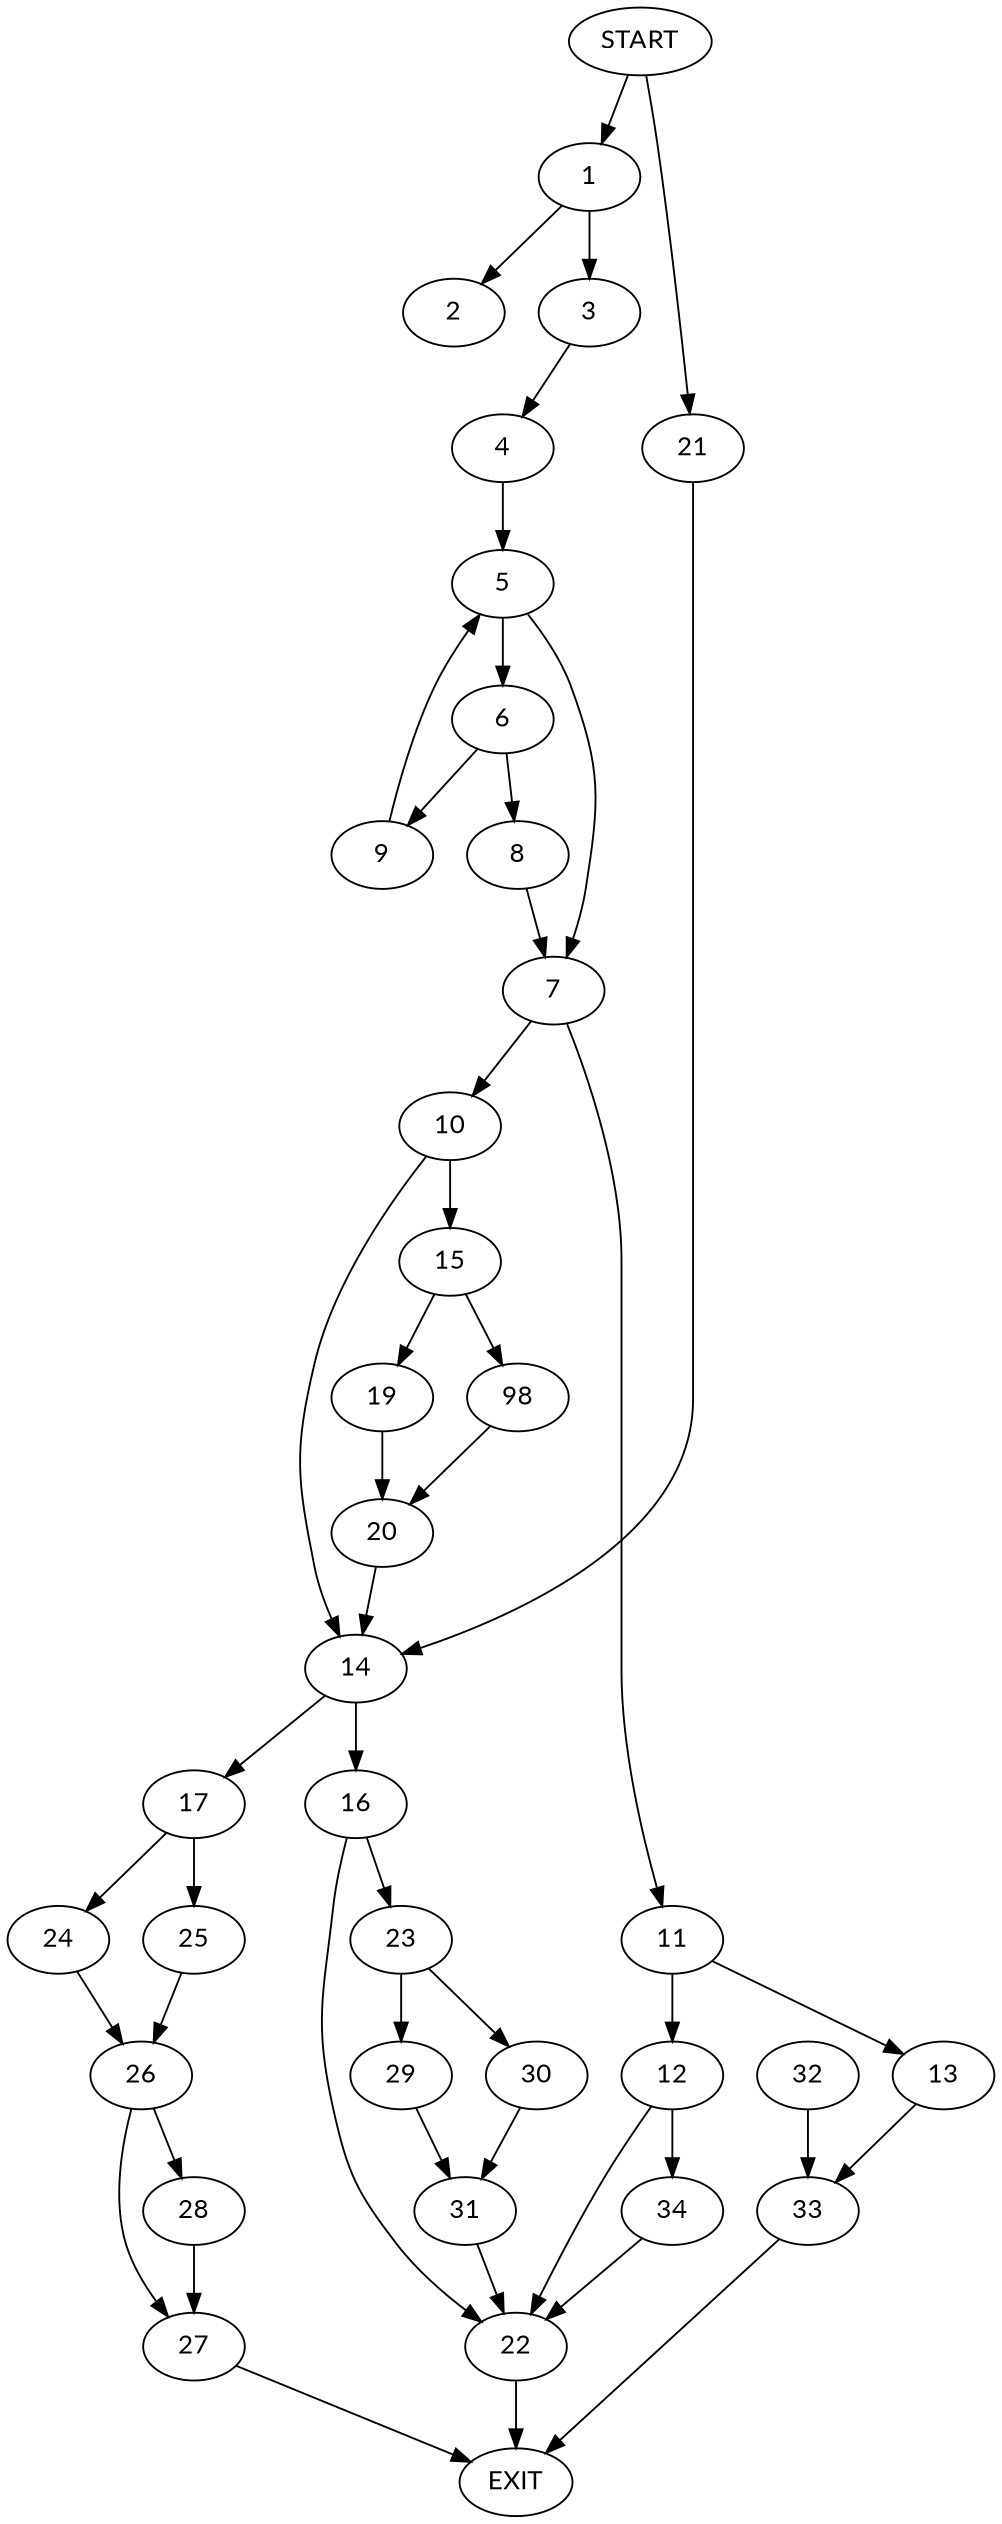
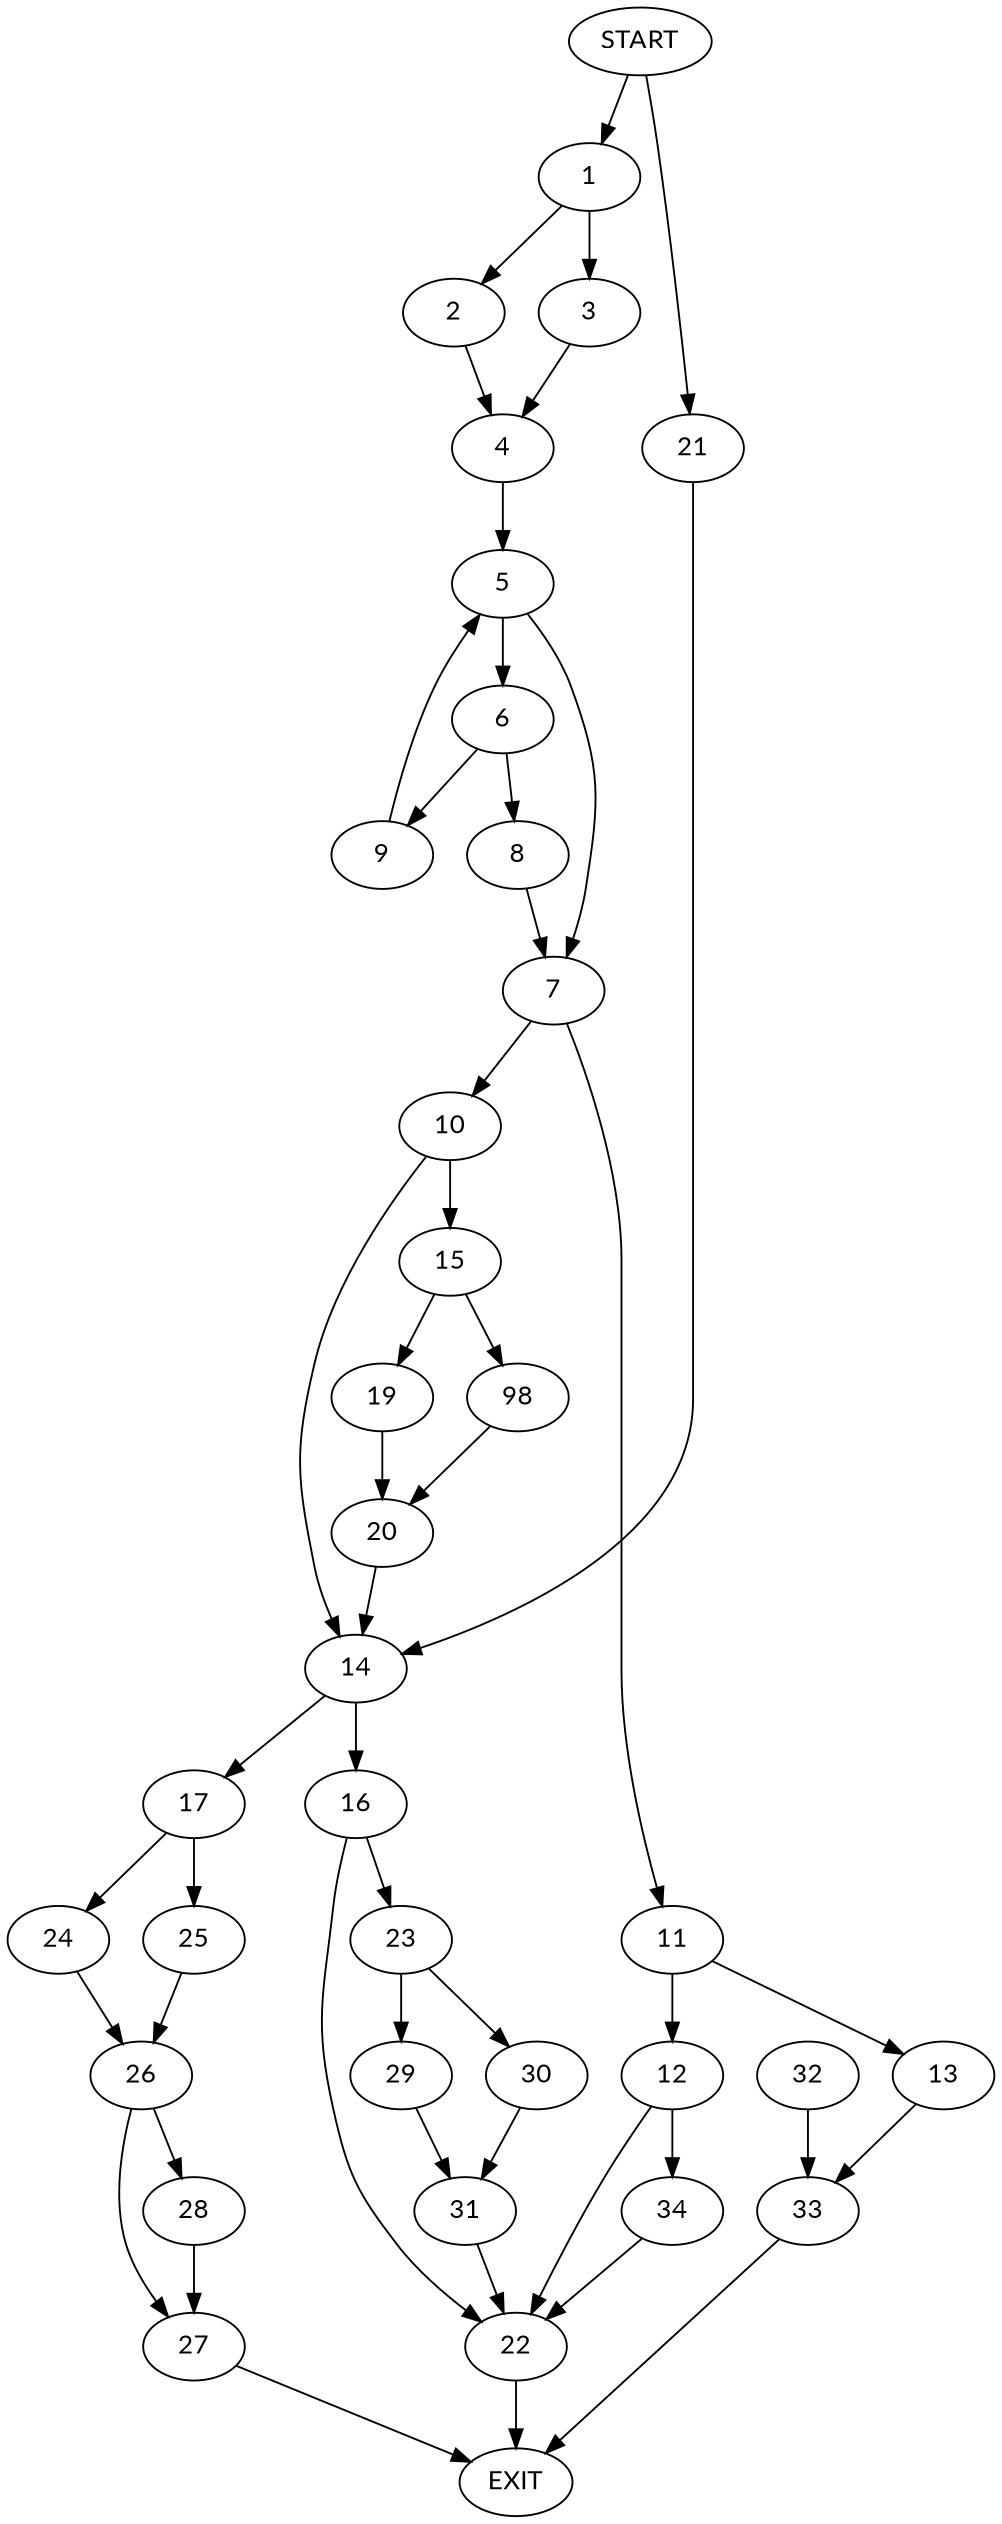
  digraph {
    fontname=Lato
    node [fontname=Lato]
    edge [fontname=Lato]
    n1 [label=START]
    1
    21
    2
    3
    14
    n7 [label=EXIT]
    4
    5
    6
    7
    8
    9
    10
    11
    15
    12
    13
    16
    17
    n21 [label=98]
    19
    22
    34
    33
    32
    23
    24
    25
    20
    29
    30
    26
    31
    27
    28
    n1 -> 1
    n1 -> 21
    1 -> 2
    1 -> 3
    21 -> 14
+   2 -> 4
    3 -> 4
    14 -> 16
    14 -> 17
    4 -> 5
    5 -> 6
    5 -> 7
    6 -> 8
    6 -> 9
    7 -> 10
    7 -> 11
    8 -> 7
    9 -> 5
    10 -> 14
    10 -> 15
    11 -> 12
    11 -> 13
    15 -> n21
    15 -> 19
    12 -> 22
    12 -> 34
    13 -> 33
    16 -> 22
    16 -> 23
    17 -> 24
    17 -> 25
    n21 -> 20
    19 -> 20
    22 -> n7
    34 -> 22
    33 -> n7
    32 -> 33
    23 -> 29
    23 -> 30
    24 -> 26
    25 -> 26
    20 -> 14
    29 -> 31
    30 -> 31
    26 -> 27
    26 -> 28
    31 -> 22
    27 -> n7
    28 -> 27
  }
